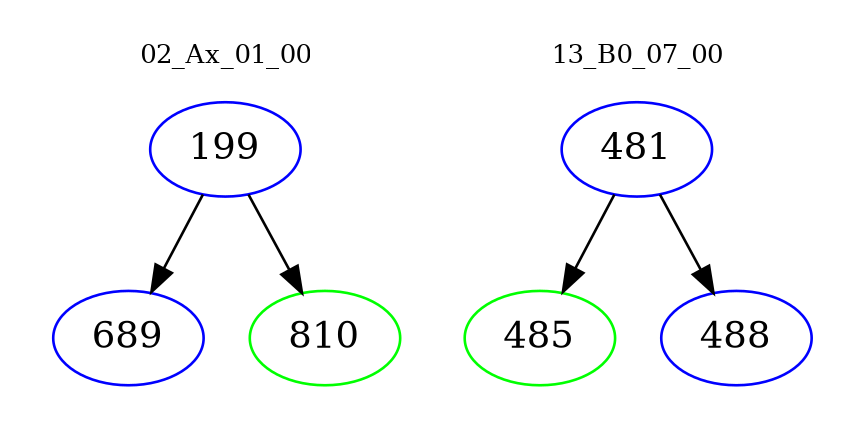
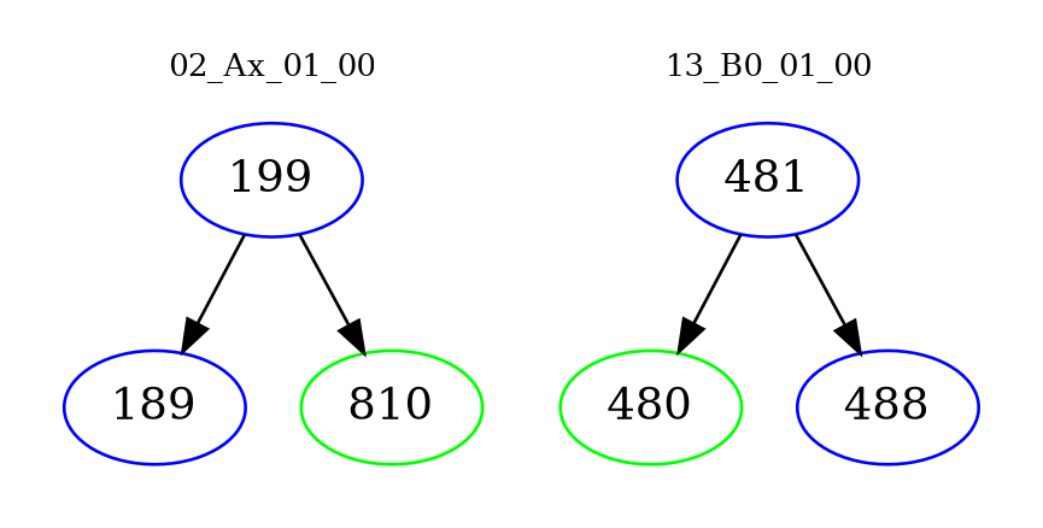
  digraph {
    node [color=blue]
    edge [color=black]
    n1 [label=199]
-   n2 [label=689]
+   n2 [label=189]
    n3 [color=green label=810]
    n4 [label=481]
-   n5 [color=green label=485]
+   n5 [color=green label=480]
    n6 [label=488]
    subgraph cluster_1 {
      color=white
      fontsize=10
      label="02_Ax_01_00"
      n1
      n2
      n3
    }
    subgraph cluster_2 {
      color=white
      fontsize=10
-     label="13_B0_07_00"
+     label="13_B0_01_00"
      n4
      n5
      n6
    }
    n1 -> n2
    n1 -> n3
    n4 -> n5
    n4 -> n6
  }
